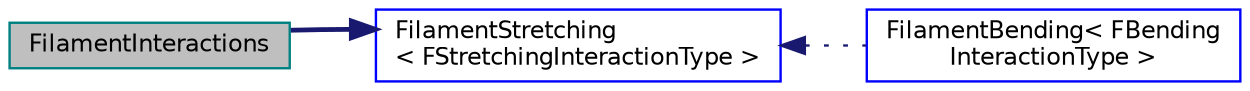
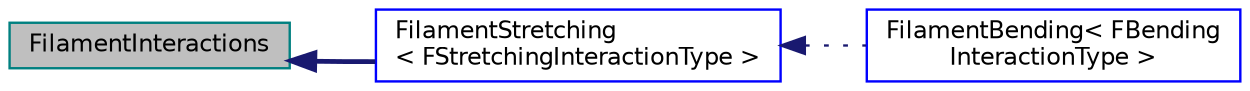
  digraph {
    rankdir=LR
    node [color=blue fillcolor=white fontname=Helvetica fontsize=10 shape=box style=filled]
    edge [color=midnightblue dir=back fontname=Helvetica fontsize=10 labelfontname=Helvetica labelfontsize=10]
    n1 [color=teal fillcolor=grey75 fontcolor=black height=0.2 label=FilamentInteractions width=0.4]
    n2 [height=0.2 label="FilamentStretching\l\< FStretchingInteractionType \>" width=0.4]
    n3 [height=0.2 label="FilamentBending\< FBending\lInteractionType \>" width=0.4]
-   n2 -> n1 [style=bold]
+   n1 -> n2 [style=bold]
    n2 -> n3 [style=dotted]
  }
